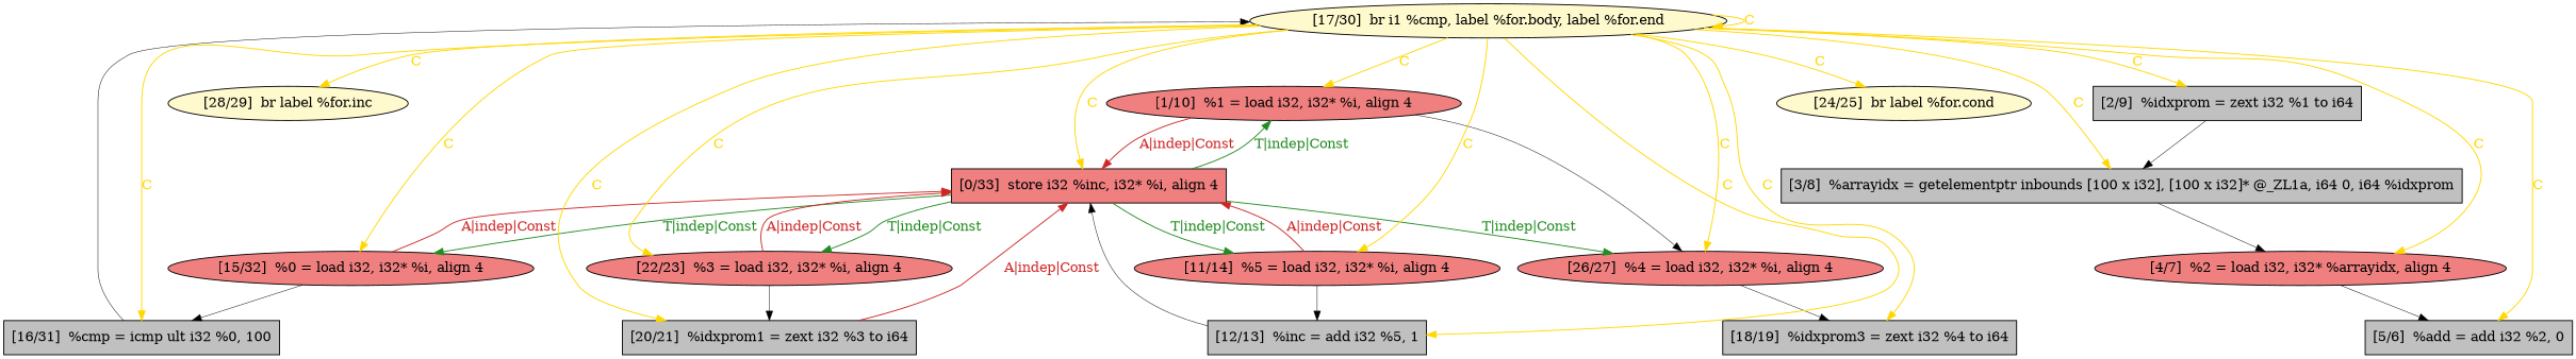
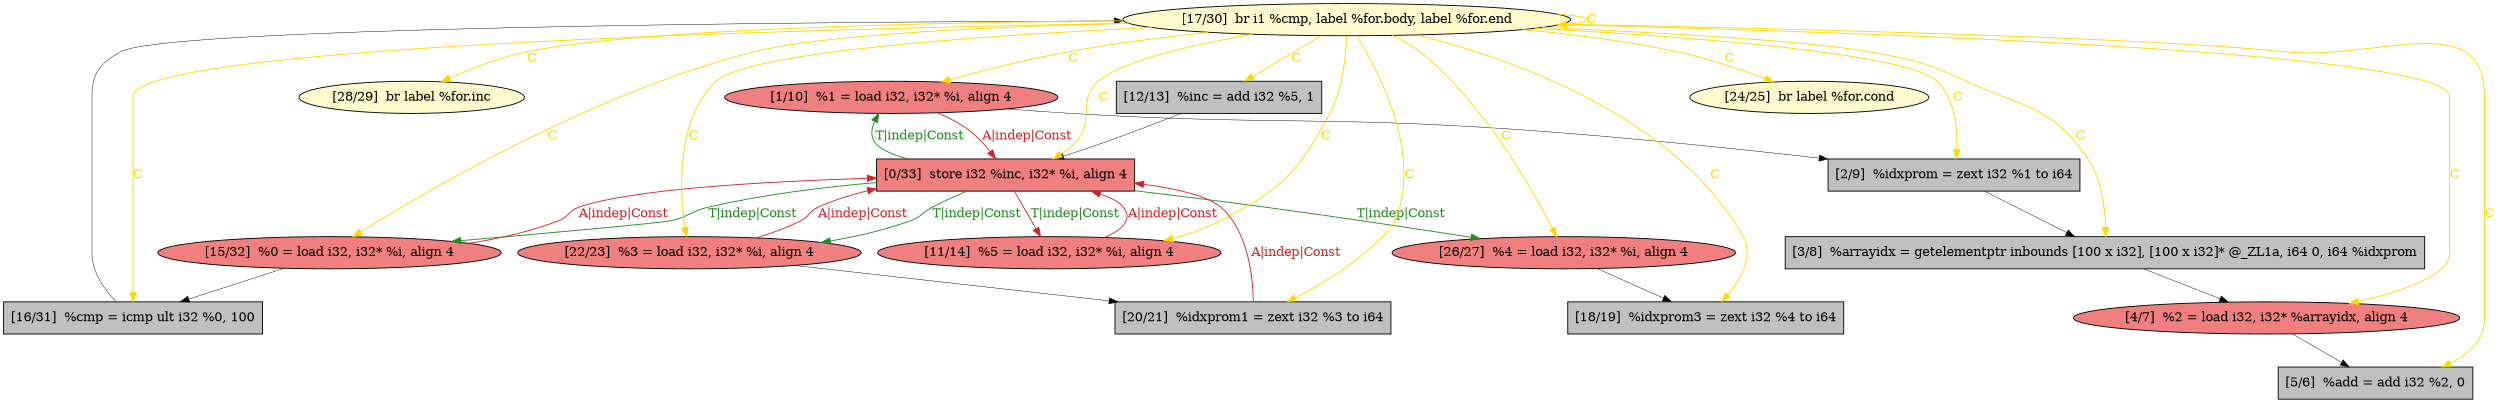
  digraph {
    node [fillcolor=lightcoral shape=ellipse style=filled]
    edge [color=gold fontcolor=gold penwidth=1.0 style=solid]
    n1 [fillcolor=lemonchiffon label="[28/29]  br label %for.inc"]
    n2 [label="[1/10]  %1 = load i32, i32* %i, align 4"]
    n3 [label="[0/33]  store i32 %inc, i32* %i, align 4" shape=box]
    n4 [fillcolor=grey label="[2/9]  %idxprom = zext i32 %1 to i64" shape=rectangle]
    n5 [label="[11/14]  %5 = load i32, i32* %i, align 4"]
    n6 [label="[15/32]  %0 = load i32, i32* %i, align 4"]
    n7 [label="[26/27]  %4 = load i32, i32* %i, align 4"]
    n8 [label="[22/23]  %3 = load i32, i32* %i, align 4"]
    n9 [fillcolor=grey label="[3/8]  %arrayidx = getelementptr inbounds [100 x i32], [100 x i32]* @_ZL1a, i64 0, i64 %idxprom" shape=rectangle]
    n10 [fillcolor=grey label="[12/13]  %inc = add i32 %5, 1" shape=rectangle]
    n11 [fillcolor=lemonchiffon label="[24/25]  br label %for.cond"]
    n12 [fillcolor=grey label="[5/6]  %add = add i32 %2, 0" shape=rectangle]
    n13 [fillcolor=grey label="[16/31]  %cmp = icmp ult i32 %0, 100" shape=rectangle]
    n14 [fillcolor=lemonchiffon label="[17/30]  br i1 %cmp, label %for.body, label %for.end"]
    n15 [label="[4/7]  %2 = load i32, i32* %arrayidx, align 4"]
    n16 [fillcolor=grey label="[18/19]  %idxprom3 = zext i32 %4 to i64" shape=rectangle]
    n17 [fillcolor=grey label="[20/21]  %idxprom1 = zext i32 %3 to i64" shape=rectangle]
    n2 -> n3 [color=firebrick3 fontcolor=firebrick3 label="A|indep|Const"]
-   n2 -> n7 [color=black fontcolor=black penwidth=0.5]
+   n2 -> n4 [color=black fontcolor=black penwidth=0.5]
    n3 -> n2 [color=forestgreen fontcolor=forestgreen label="T|indep|Const"]
-   n3 -> n5 [color=forestgreen fontcolor=forestgreen label="T|indep|Const"]
+   n3 -> n5 [color=firebrick3 fontcolor=forestgreen label="T|indep|Const"]
    n3 -> n6 [color=forestgreen fontcolor=forestgreen label="T|indep|Const"]
    n3 -> n7 [color=forestgreen fontcolor=forestgreen label="T|indep|Const"]
    n3 -> n8 [color=forestgreen fontcolor=forestgreen label="T|indep|Const"]
    n4 -> n9 [color=black fontcolor=black penwidth=0.5]
    n5 -> n3 [color=firebrick3 fontcolor=firebrick3 label="A|indep|Const"]
-   n5 -> n10 [color=black fontcolor=black penwidth=0.5]
    n6 -> n3 [color=firebrick3 fontcolor=firebrick3 label="A|indep|Const"]
    n6 -> n13 [color=black fontcolor=black penwidth=0.5]
    n7 -> n16 [color=black fontcolor=black penwidth=0.5]
    n8 -> n3 [color=firebrick3 fontcolor=firebrick3 label="A|indep|Const"]
    n8 -> n17 [color=black fontcolor=black penwidth=0.5]
    n9 -> n15 [color=black fontcolor=black penwidth=0.5]
    n10 -> n3 [color=black fontcolor=black penwidth=0.5]
    n13 -> n14 [color=black fontcolor=black penwidth=0.5]
    n14 -> n1 [label=C]
    n14 -> n2 [label=C]
    n14 -> n3 [label=C]
    n14 -> n4 [label=C]
    n14 -> n5 [label=C]
    n14 -> n6 [label=C]
    n14 -> n7 [label=C]
    n14 -> n8 [label=C]
    n14 -> n9 [label=C]
    n14 -> n10 [label=C]
    n14 -> n11 [label=C]
    n14 -> n12 [label=C]
    n14 -> n13 [label=C]
    n14 -> n14 [label=C]
    n14 -> n15 [label=C]
    n14 -> n16 [label=C]
    n14 -> n17 [label=C]
    n15 -> n12 [color=black fontcolor=black penwidth=0.5]
    n17 -> n3 [color=firebrick3 fontcolor=firebrick3 label="A|indep|Const"]
  }
